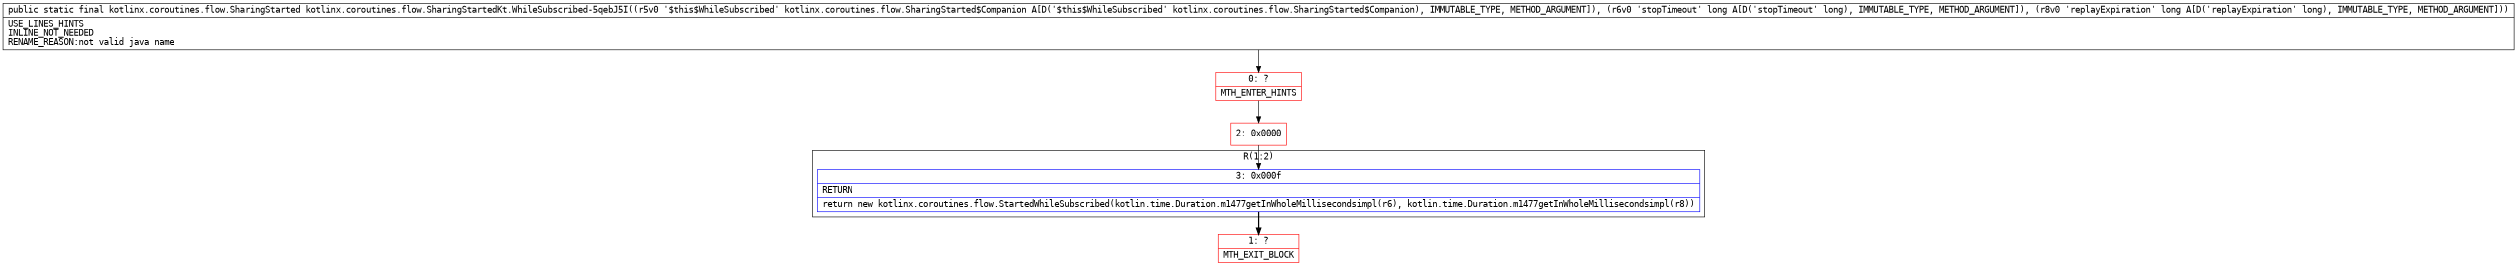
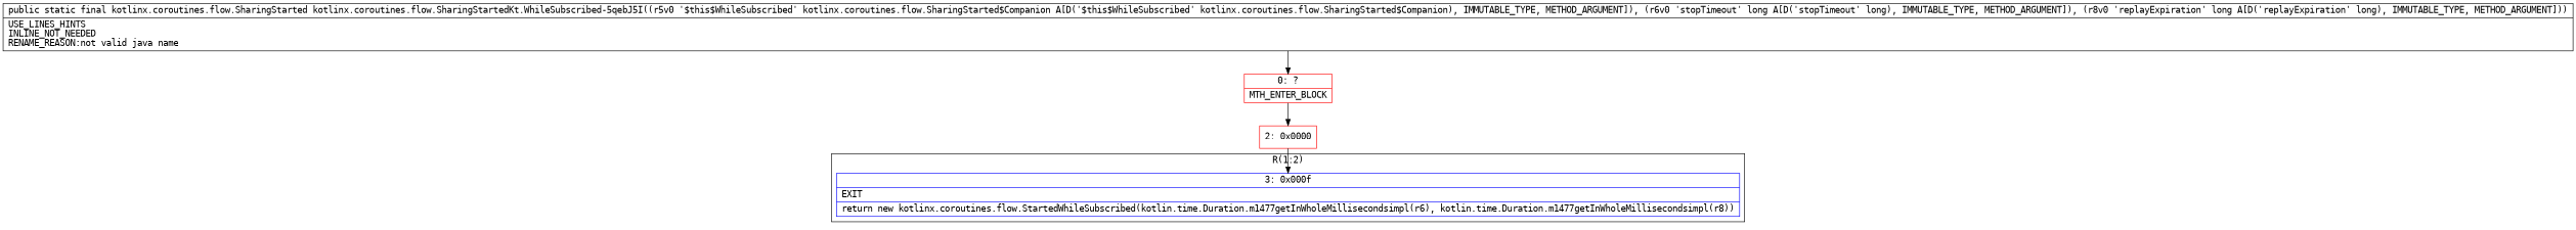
  digraph {
    fontname="DejaVu Sans Mono"
    node [color=red fontname="DejaVu Sans Mono" shape=record]
    edge [fontname="DejaVu Sans Mono" style=solid]
-   n1 [color=blue label="{3\:\ 0x000f|RETURN\l|return new kotlinx.coroutines.flow.StartedWhileSubscribed(kotlin.time.Duration.m1477getInWholeMillisecondsimpl(r6), kotlin.time.Duration.m1477getInWholeMillisecondsimpl(r8))\l}"]
-   n2 [label="{1\:\ ?|MTH_EXIT_BLOCK\l}"]
-   n3 [label="{0\:\ ?|MTH_ENTER_HINTS\l}"]
+   n1 [color=blue label="{3\:\ 0x000f|EXIT\l|return new kotlinx.coroutines.flow.StartedWhileSubscribed(kotlin.time.Duration.m1477getInWholeMillisecondsimpl(r6), kotlin.time.Duration.m1477getInWholeMillisecondsimpl(r8))\l}"]
+   n3 [label="{0\:\ ?|MTH_ENTER_BLOCK\l}"]
    n4 [label="{2\:\ 0x0000}"]
    n5 [label="{public static final kotlinx.coroutines.flow.SharingStarted kotlinx.coroutines.flow.SharingStartedKt.WhileSubscribed\-5qebJ5I((r5v0 '$this$WhileSubscribed' kotlinx.coroutines.flow.SharingStarted$Companion A[D('$this$WhileSubscribed' kotlinx.coroutines.flow.SharingStarted$Companion), IMMUTABLE_TYPE, METHOD_ARGUMENT]), (r6v0 'stopTimeout' long A[D('stopTimeout' long), IMMUTABLE_TYPE, METHOD_ARGUMENT]), (r8v0 'replayExpiration' long A[D('replayExpiration' long), IMMUTABLE_TYPE, METHOD_ARGUMENT]))  | USE_LINES_HINTS\lINLINE_NOT_NEEDED\lRENAME_REASON:not valid java name\l}" color=""]
    subgraph cluster_1 {
      label="R(1:2)"
      n1
    }
-   n1 -> n2 [style=bold]
    n3 -> n4
    n4 -> n1
    n5 -> n3
  }
